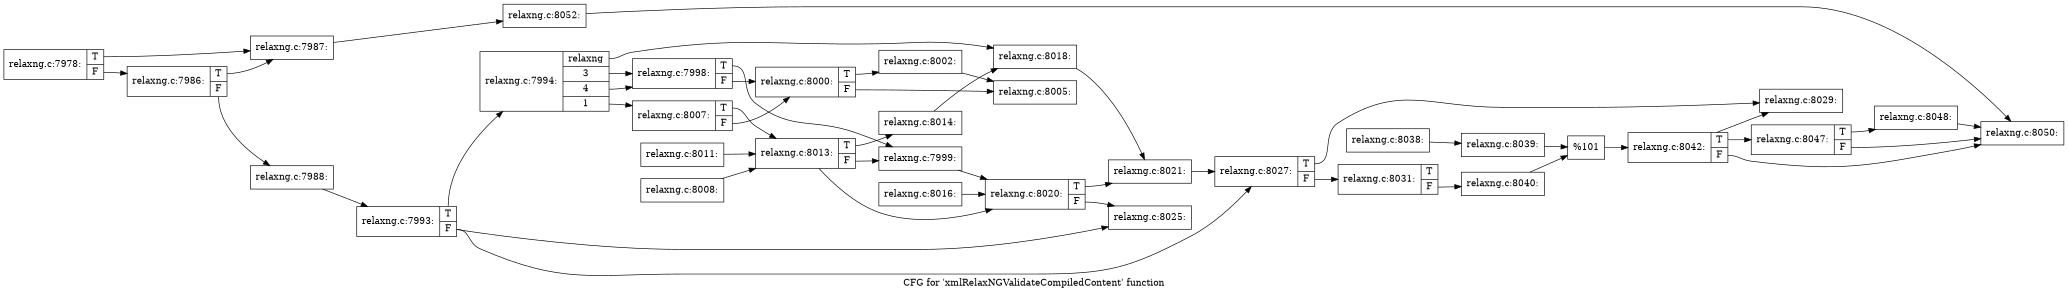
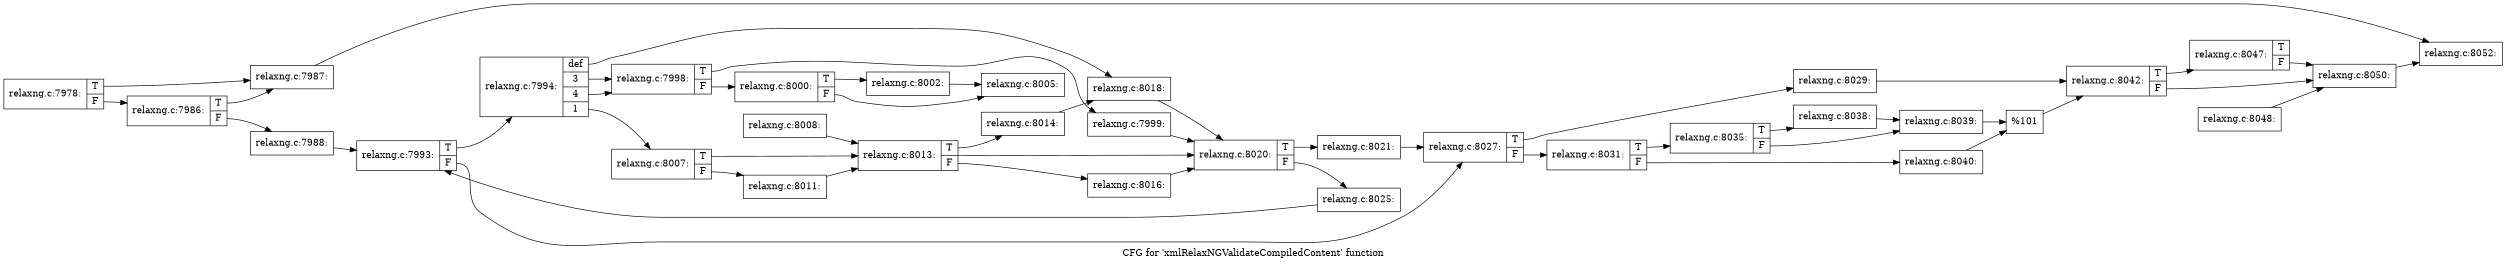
  digraph {
    label="CFG for 'xmlRelaxNGValidateCompiledContent' function"
    rankdir=LR
    node [shape=record]
    n1 [label="{relaxng.c:7978:|{<s0>T|<s1>F}}"]
    n2 [label="{relaxng.c:7987:}"]
    n3 [label="{relaxng.c:7986:|{<s0>T|<s1>F}}"]
    n4 [label="{relaxng.c:8052:}"]
    n5 [label="{relaxng.c:7988:}"]
    n6 [label="{relaxng.c:7993:|{<s0>T|<s1>F}}"]
-   n7 [label="{relaxng.c:7994:|{<s0>relaxng|<s1>3|<s2>4|<s3>1}}"]
+   n7 [label="{relaxng.c:7994:|{<s0>def|<s1>3|<s2>4|<s3>1}}"]
    n8 [label="{relaxng.c:8027:|{<s0>T|<s1>F}}"]
    n9 [label="{relaxng.c:8018:}"]
    n10 [label="{relaxng.c:7998:|{<s0>T|<s1>F}}"]
    n11 [label="{relaxng.c:8007:|{<s0>T|<s1>F}}"]
    n12 [label="{relaxng.c:8029:}"]
    n13 [label="{relaxng.c:8031:|{<s0>T|<s1>F}}"]
    n14 [label="{relaxng.c:8020:|{<s0>T|<s1>F}}"]
    n15 [label="{relaxng.c:7999:}"]
    n16 [label="{relaxng.c:8000:|{<s0>T|<s1>F}}"]
    n17 [label="{relaxng.c:8011:}"]
    n18 [label="{relaxng.c:8013:|{<s0>T|<s1>F}}"]
    n19 [label="{relaxng.c:8042:|{<s0>T|<s1>F}}"]
+   n20 [label="{relaxng.c:8035:|{<s0>T|<s1>F}}"]
    n21 [label="{relaxng.c:8040:}"]
    n22 [label="{relaxng.c:8021:}"]
    n23 [label="{relaxng.c:8025:}"]
    n24 [label="{relaxng.c:8002:}"]
    n25 [label="{relaxng.c:8005:}"]
    n26 [label="{relaxng.c:8008:}"]
    n27 [label="{relaxng.c:8014:}"]
    n28 [label="{relaxng.c:8016:}"]
    n29 [label="{relaxng.c:8047:|{<s0>T|<s1>F}}"]
    n30 [label="{relaxng.c:8050:}"]
    n31 [label="{relaxng.c:8038:}"]
    n32 [label="{relaxng.c:8039:}"]
    n33 [label="{%101}"]
    n34 [label="{relaxng.c:8048:}"]
    n1 -> n2 [tailport=s0]
    n1 -> n3 [tailport=s1]
    n2 -> n4
    n3 -> n2 [tailport=s0]
    n3 -> n5 [tailport=s1]
    n5 -> n6
    n6 -> n7 [tailport=s0]
    n6 -> n8 [tailport=s1]
    n7 -> n9 [tailport=s0]
    n7 -> n10 [tailport=s1]
    n7 -> n10 [tailport=s2]
    n7 -> n11 [tailport=s3]
    n8 -> n12 [tailport=s0]
    n8 -> n13 [tailport=s1]
-   n9 -> n22
+   n9 -> n14
    n10 -> n15 [tailport=s0]
    n10 -> n16 [tailport=s1]
-   n11 -> n16 [tailport=s1]
+   n11 -> n17 [tailport=s1]
    n11 -> n18 [tailport=s0]
-   n19 -> n12
+   n12 -> n19
+   n13 -> n20 [tailport=s0]
    n13 -> n21 [tailport=s1]
    n14 -> n22 [tailport=s0]
    n14 -> n23 [tailport=s1]
    n15 -> n14
    n16 -> n24 [tailport=s0]
    n16 -> n25 [tailport=s1]
    n17 -> n18
    n18 -> n14
    n18 -> n27 [tailport=s0]
-   n18 -> n15 [tailport=s1]
+   n18 -> n28 [tailport=s1]
    n19 -> n29 [tailport=s0]
    n19 -> n30 [tailport=s1]
+   n20 -> n31 [tailport=s0]
+   n20 -> n32 [tailport=s1]
    n21 -> n33
    n22 -> n8
-   n6 -> n23
+   n23 -> n6
    n24 -> n25
    n26 -> n18
    n27 -> n9
    n28 -> n14
    n29 -> n30 [tailport=s1]
-   n29 -> n34 [tailport=s0]
-   n4 -> n30
+   n30 -> n4
    n31 -> n32
    n32 -> n33
    n33 -> n19
    n34 -> n30
  }
